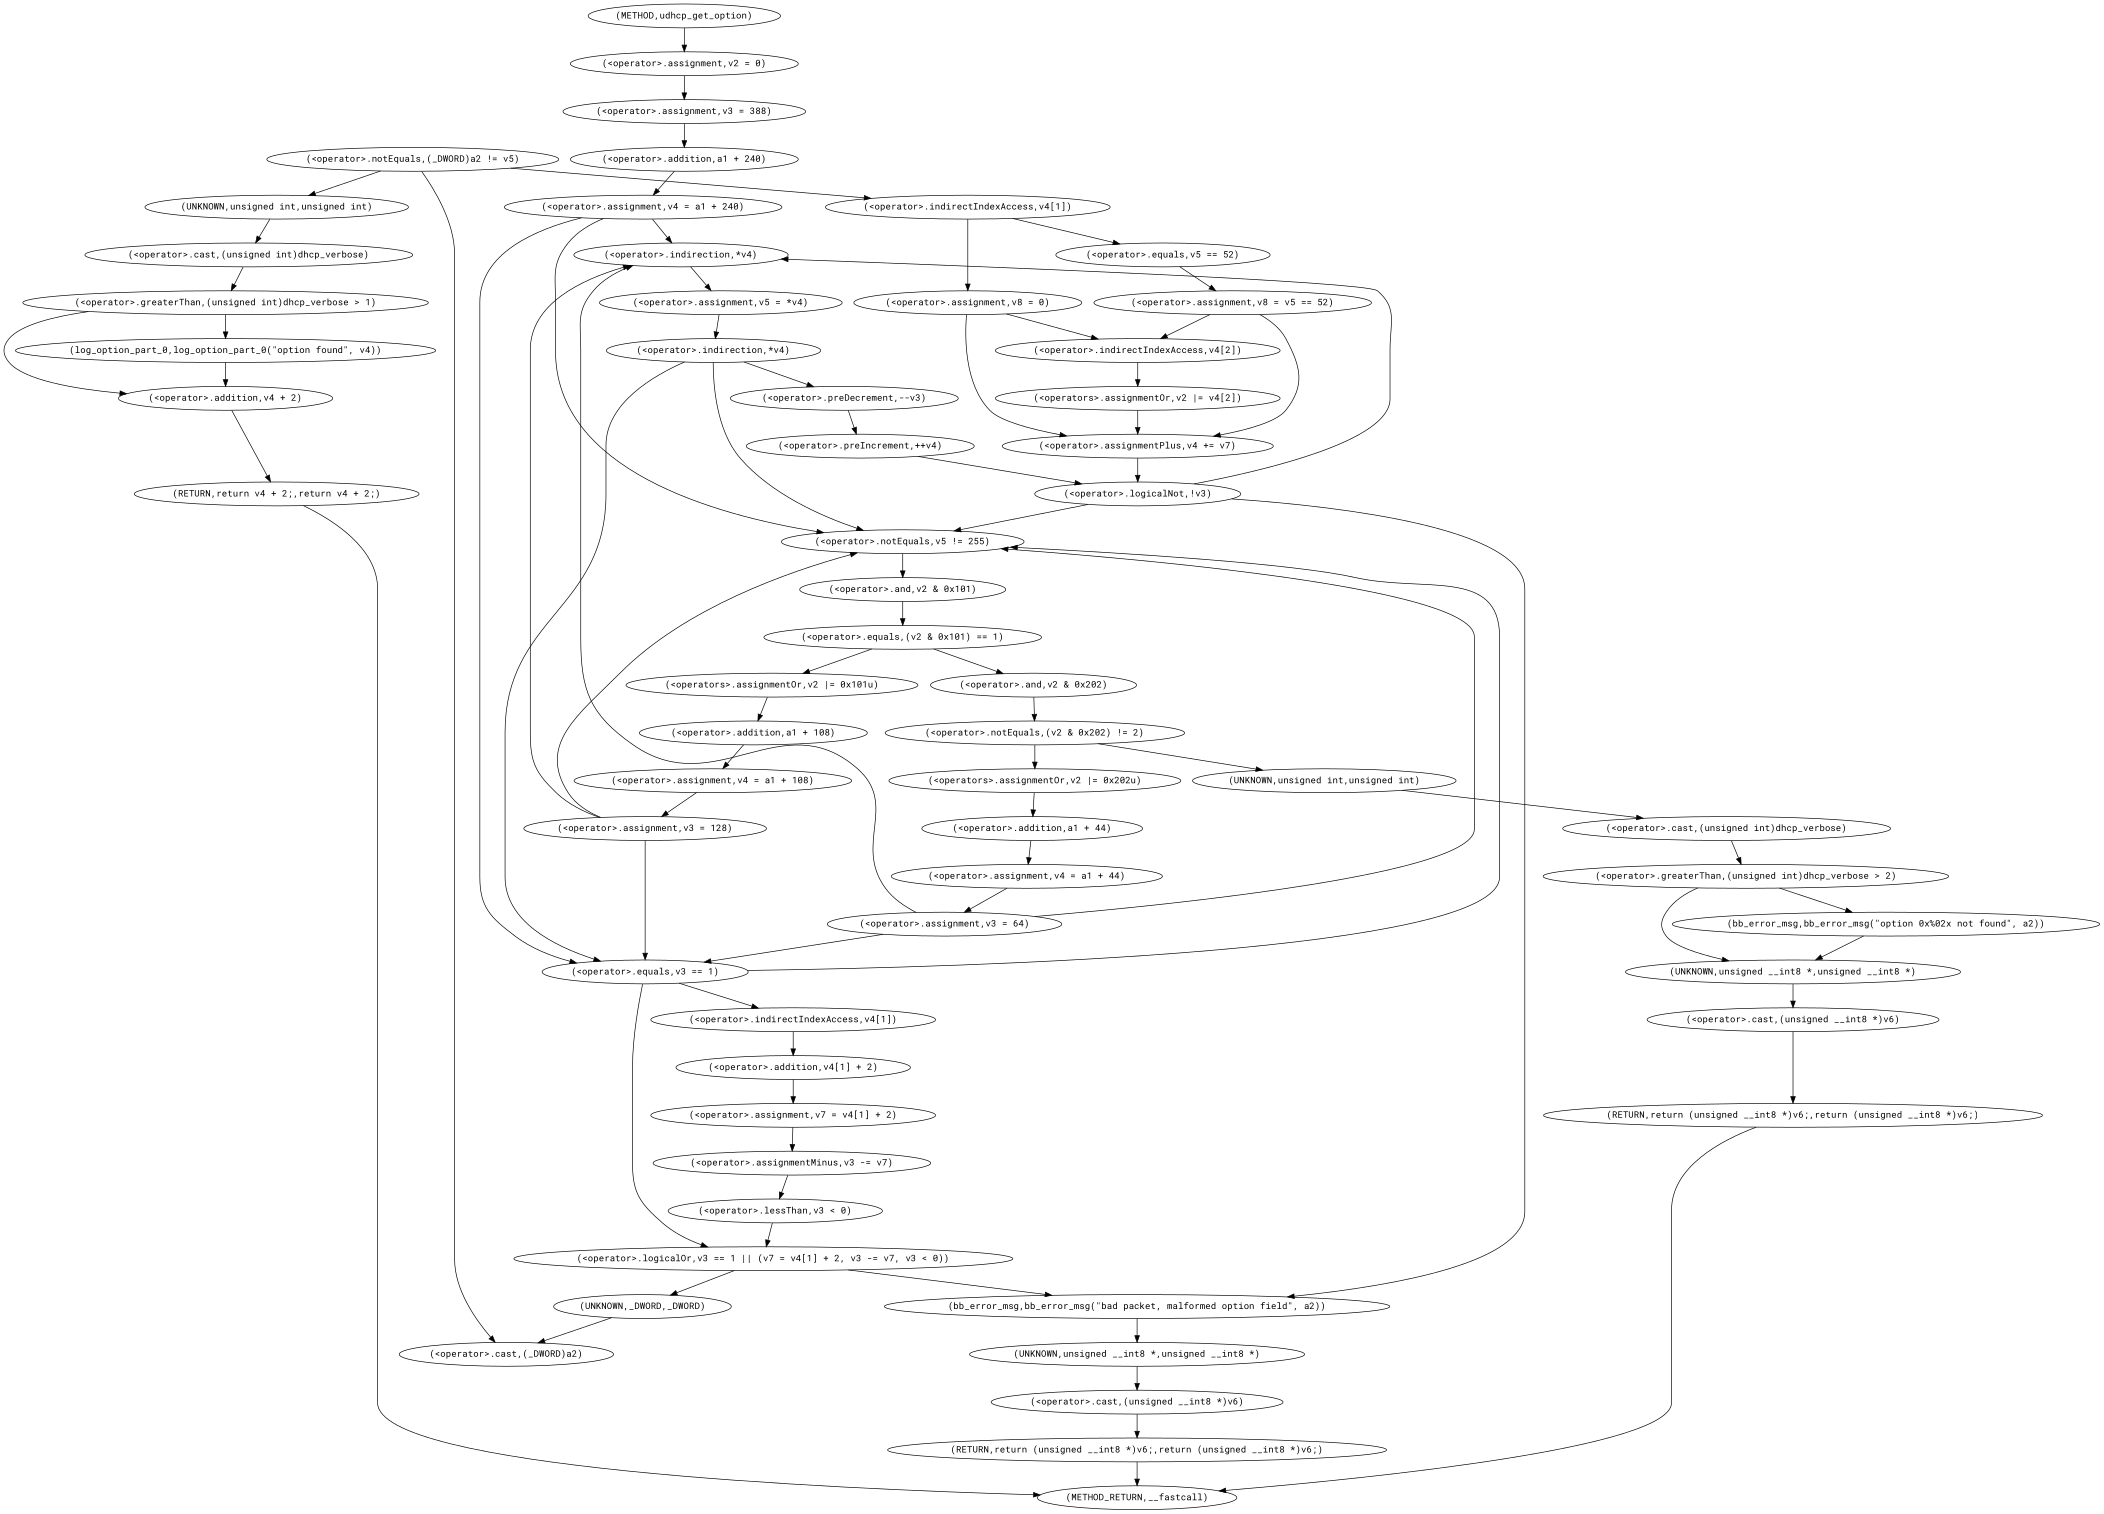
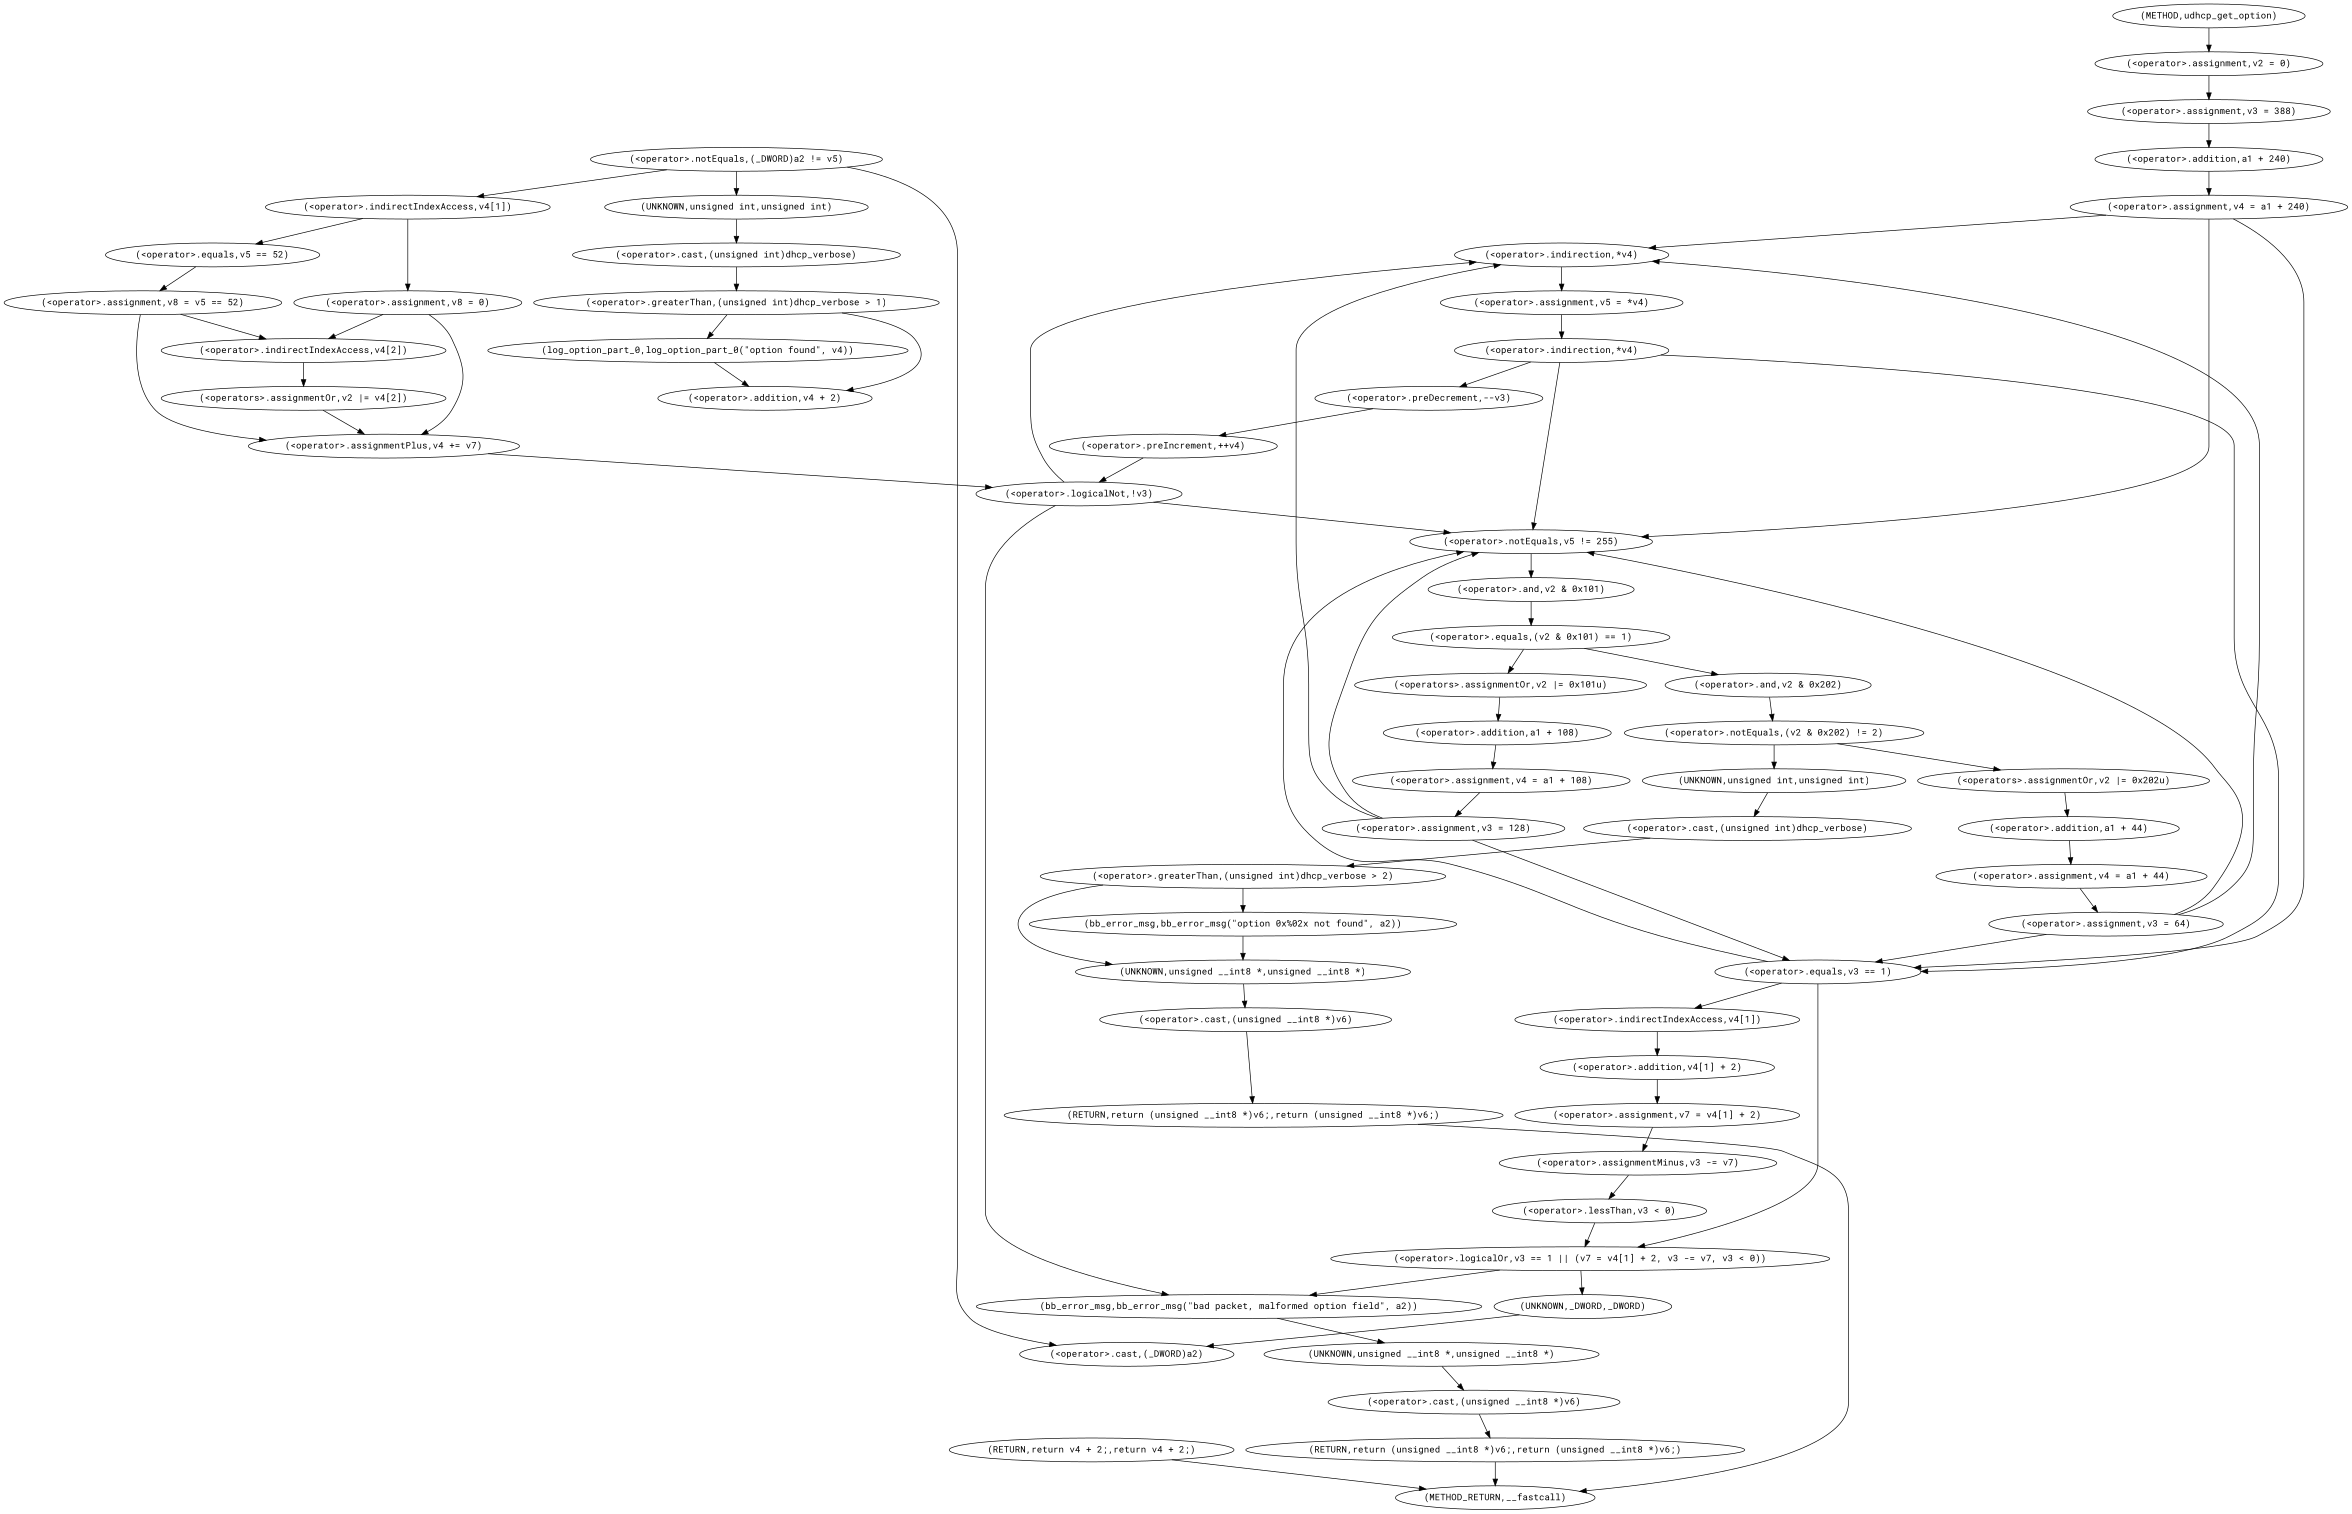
  digraph {
    fontname="Roboto Mono"
    node [fontname="Roboto Mono"]
    edge [fontname="Roboto Mono"]
    n1 [label="(<operator>.assignment,v2 = 0)"]
    n2 [label="(<operator>.assignment,v3 = 388)"]
    n3 [label="(<operator>.addition,a1 + 240)"]
    n4 [label="(<operator>.assignment,v4 = a1 + 240)"]
    n5 [label="(<operator>.indirection,*v4)"]
    n6 [label="(<operator>.notEquals,v5 != 255)"]
    n7 [label="(<operator>.equals,v3 == 1)"]
    n8 [label="(<operator>.assignment,v5 = *v4)"]
    n9 [label="(<operator>.and,v2 & 0x101)"]
    n10 [label="(<operator>.logicalOr,v3 == 1 || (v7 = v4[1] + 2, v3 -= v7, v3 < 0))"]
    n11 [label="(<operator>.indirectIndexAccess,v4[1])"]
    n12 [label="(<operator>.indirection,*v4)"]
    n13 [label="(<operator>.preDecrement,--v3)"]
    n14 [label="(<operator>.preIncrement,++v4)"]
    n15 [label="(<operator>.logicalNot,!v3)"]
    n16 [label="(bb_error_msg,bb_error_msg(\"bad packet, malformed option field\", a2))"]
    n17 [label="(UNKNOWN,unsigned __int8 *,unsigned __int8 *)"]
    n18 [label="(<operator>.equals,(v2 & 0x101) == 1)"]
    n19 [label="(<operators>.assignmentOr,v2 |= 0x101u)"]
    n20 [label="(<operator>.and,v2 & 0x202)"]
    n21 [label="(<operator>.addition,a1 + 108)"]
    n22 [label="(<operator>.notEquals,(v2 & 0x202) != 2)"]
    n23 [label="(<operator>.assignment,v4 = a1 + 108)"]
    n24 [label="(<operator>.assignment,v3 = 128)"]
    n25 [label="(UNKNOWN,unsigned int,unsigned int)"]
    n26 [label="(<operators>.assignmentOr,v2 |= 0x202u)"]
    n27 [label="(<operator>.cast,(unsigned int)dhcp_verbose)"]
    n28 [label="(<operator>.addition,a1 + 44)"]
    n29 [label="(<operator>.greaterThan,(unsigned int)dhcp_verbose > 2)"]
    n30 [label="(bb_error_msg,bb_error_msg(\"option 0x%02x not found\", a2))"]
    n31 [label="(UNKNOWN,unsigned __int8 *,unsigned __int8 *)"]
    n32 [label="(<operator>.cast,(unsigned __int8 *)v6)"]
    n33 [label="(RETURN,return (unsigned __int8 *)v6;,return (unsigned __int8 *)v6;)"]
    n34 [label="(METHOD_RETURN,__fastcall)"]
    n35 [label="(<operator>.assignment,v4 = a1 + 44)"]
    n36 [label="(<operator>.assignment,v3 = 64)"]
    n37 [label="(UNKNOWN,_DWORD,_DWORD)"]
    n38 [label="(<operator>.cast,(_DWORD)a2)"]
    n39 [label="(<operator>.addition,v4[1] + 2)"]
    n40 [label="(<operator>.assignment,v7 = v4[1] + 2)"]
    n41 [label="(<operator>.assignmentMinus,v3 -= v7)"]
    n42 [label="(<operator>.lessThan,v3 < 0)"]
    n43 [label="(<operator>.cast,(unsigned __int8 *)v6)"]
    n44 [label="(RETURN,return (unsigned __int8 *)v6;,return (unsigned __int8 *)v6;)"]
    n45 [label="(<operator>.notEquals,(_DWORD)a2 != v5)"]
    n46 [label="(<operator>.indirectIndexAccess,v4[1])"]
    n47 [label="(UNKNOWN,unsigned int,unsigned int)"]
    n48 [label="(<operator>.equals,v5 == 52)"]
    n49 [label="(<operator>.assignment,v8 = 0)"]
    n50 [label="(<operator>.cast,(unsigned int)dhcp_verbose)"]
    n51 [label="(<operator>.assignment,v8 = v5 == 52)"]
    n52 [label="(<operator>.indirectIndexAccess,v4[2])"]
    n53 [label="(<operator>.assignmentPlus,v4 += v7)"]
    n54 [label="(<operators>.assignmentOr,v2 |= v4[2])"]
    n55 [label="(<operator>.greaterThan,(unsigned int)dhcp_verbose > 1)"]
    n56 [label="(log_option_part_0,log_option_part_0(\"option found\", v4))"]
    n57 [label="(<operator>.addition,v4 + 2)"]
    n58 [label="(RETURN,return v4 + 2;,return v4 + 2;)"]
    n59 [label="(METHOD,udhcp_get_option)"]
    n1 -> n2
    n2 -> n3
    n3 -> n4
    n4 -> n5
    n4 -> n6
    n4 -> n7
    n5 -> n8
    n6 -> n9
    n7 -> n6
    n7 -> n10
    n7 -> n11
    n8 -> n12
    n9 -> n18
    n10 -> n16
    n10 -> n37
    n11 -> n39
    n12 -> n6
    n12 -> n7
    n12 -> n13
    n13 -> n14
    n14 -> n15
    n15 -> n5
    n15 -> n6
    n15 -> n16
    n16 -> n17
    n17 -> n43
    n18 -> n19
    n18 -> n20
    n19 -> n21
    n20 -> n22
    n21 -> n23
    n22 -> n25
    n22 -> n26
    n23 -> n24
    n24 -> n5
    n24 -> n6
    n24 -> n7
    n25 -> n27
    n26 -> n28
    n27 -> n29
    n28 -> n35
    n29 -> n30
    n29 -> n31
    n30 -> n31
    n31 -> n32
    n32 -> n33
    n33 -> n34
    n35 -> n36
    n36 -> n5
    n36 -> n6
    n36 -> n7
    n37 -> n38
    n39 -> n40
    n40 -> n41
    n41 -> n42
    n42 -> n10
    n43 -> n44
    n44 -> n34
    n45 -> n38
    n45 -> n46
    n45 -> n47
    n46 -> n48
    n46 -> n49
    n47 -> n50
    n48 -> n51
    n49 -> n52
    n49 -> n53
    n50 -> n55
    n51 -> n52
    n51 -> n53
    n52 -> n54
    n53 -> n15
    n54 -> n53
    n55 -> n56
    n55 -> n57
    n56 -> n57
-   n57 -> n58
    n58 -> n34
    n59 -> n1
  }
